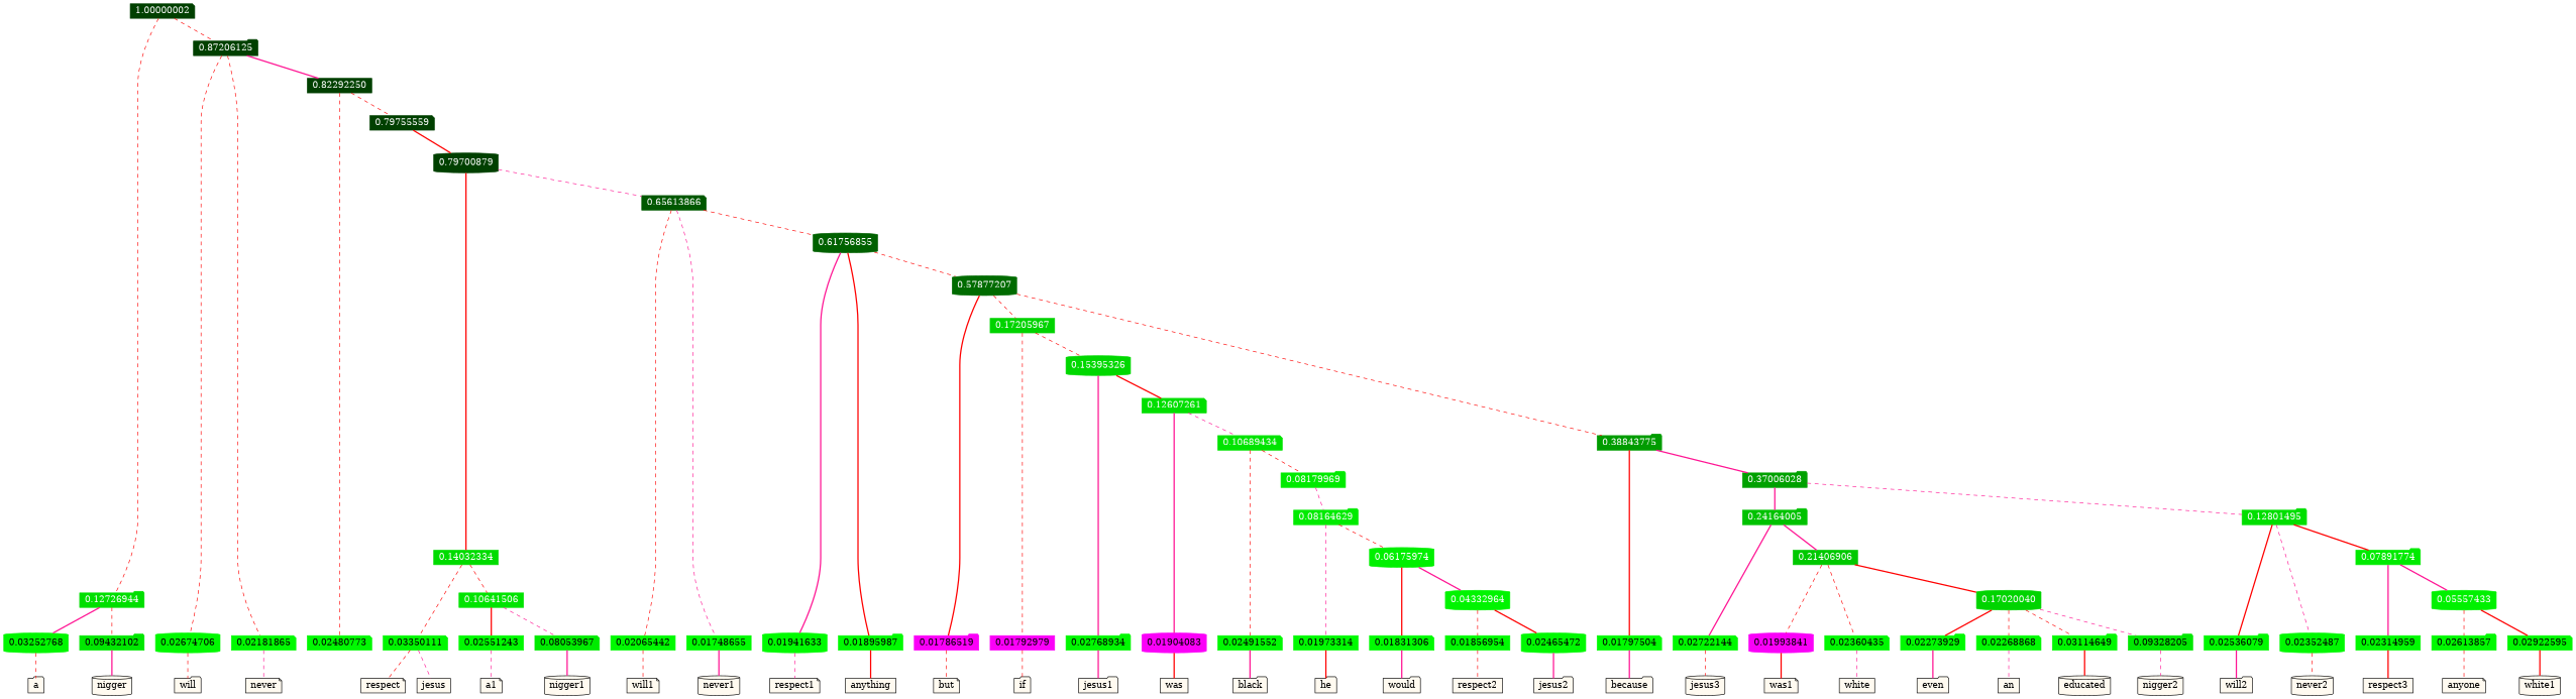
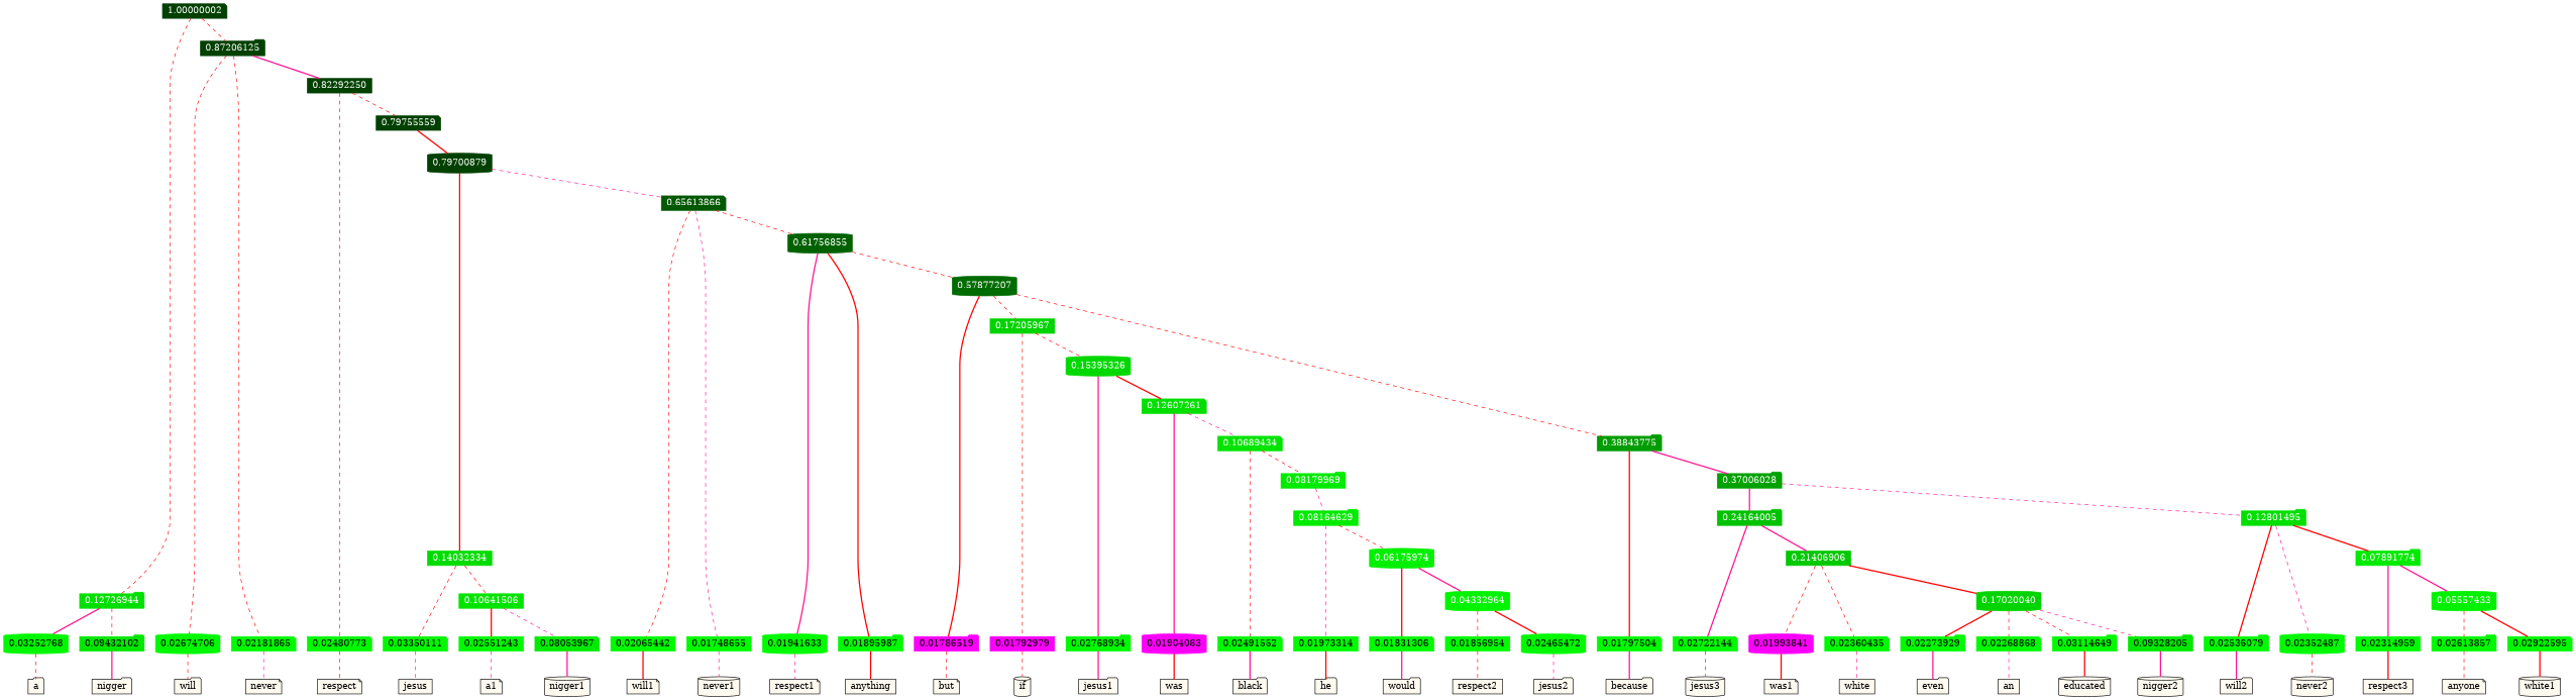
  graph {
    node [color=black format=png nodesep=0.001 ordering=out overlap_scaling=0.01 ranksep=0.001 shape=folder style=filled]
    edge [color=red style=dashed]
    n1 [fillcolor=floralwhite height=0.15 label=a style="filled,solid" width=0.15]
-   n2 [fillcolor=floralwhite height=0.15 label=nigger shape=cylinder style="filled,solid" width=0.15]
+   n2 [fillcolor=floralwhite height=0.15 label=nigger style="filled,solid" width=0.15]
    n3 [fillcolor=floralwhite height=0.15 label=will style="filled,solid" width=0.15]
    n4 [fillcolor=floralwhite height=0.15 label=never shape=note style="filled,solid" width=0.15]
    n5 [fillcolor=floralwhite height=0.15 label=respect shape=note style="filled,solid" width=0.15]
    n6 [fillcolor=floralwhite height=0.15 label=jesus shape=box style="filled,solid" width=0.15]
    n7 [fillcolor=floralwhite height=0.15 label=a1 shape=note style="filled,solid" width=0.15]
    n8 [fillcolor=floralwhite height=0.15 label=nigger1 shape=cylinder style="filled,solid" width=0.15]
    n9 [fillcolor=floralwhite height=0.15 label=will1 shape=note style="filled,solid" width=0.15]
    n10 [fillcolor=floralwhite height=0.15 label=never1 shape=cylinder style="filled,solid" width=0.15]
    n11 [fillcolor=floralwhite height=0.15 label=respect1 shape=note style="filled,solid" width=0.15]
    n12 [fillcolor=floralwhite height=0.15 label=anything shape=box style="filled,solid" width=0.15]
-   n13 [fillcolor=floralwhite height=0.15 label=if style="filled,solid" width=0.15]
+   n13 [fillcolor=floralwhite height=0.15 label=if shape=cylinder style="filled,solid" width=0.15]
    n14 [fillcolor=floralwhite height=0.15 label=jesus1 style="filled,solid" width=0.15]
    n15 [fillcolor=floralwhite height=0.15 label=was shape=box style="filled,solid" width=0.15]
    n16 [fillcolor=floralwhite height=0.15 label=black style="filled,solid" width=0.15]
    n17 [fillcolor=floralwhite height=0.15 label=he style="filled,solid" width=0.15]
    n18 [fillcolor=floralwhite height=0.15 label=would style="filled,solid" width=0.15]
    n19 [fillcolor=floralwhite height=0.15 label=respect2 shape=box style="filled,solid" width=0.15]
    n20 [fillcolor=floralwhite height=0.15 label=jesus2 style="filled,solid" width=0.15]
    n21 [fillcolor=floralwhite height=0.15 label=but shape=note style="filled,solid" width=0.15]
    n22 [fillcolor=floralwhite height=0.15 label=because style="filled,solid" width=0.15]
    n23 [fillcolor=floralwhite height=0.15 label=jesus3 shape=cylinder style="filled,solid" width=0.15]
    n24 [fillcolor=floralwhite height=0.15 label=was1 shape=note style="filled,solid" width=0.15]
    n25 [fillcolor=floralwhite height=0.15 label=white shape=box style="filled,solid" width=0.15]
    n26 [fillcolor=floralwhite height=0.15 label=even style="filled,solid" width=0.15]
    n27 [fillcolor=floralwhite height=0.15 label=an shape=box style="filled,solid" width=0.15]
    n28 [fillcolor=floralwhite height=0.15 label=educated shape=cylinder style="filled,solid" width=0.15]
    n29 [fillcolor=floralwhite height=0.15 label=nigger2 shape=cylinder style="filled,solid" width=0.15]
    n30 [fillcolor=floralwhite height=0.15 label=will2 style="filled,solid" width=0.15]
    n31 [fillcolor=floralwhite height=0.15 label=never2 shape=cylinder style="filled,solid" width=0.15]
    n32 [fillcolor=floralwhite height=0.15 label=respect3 shape=box style="filled,solid" width=0.15]
    n33 [fillcolor=floralwhite height=0.15 label=anyone shape=note style="filled,solid" width=0.15]
    n34 [fillcolor=floralwhite height=0.15 label=white1 shape=cylinder style="filled,solid" width=0.15]
    n35 [color="0.334 1.000 0.967" fontcolor=black height=0.15 label=0.03252768 shape=cylinder width=0.15]
    n36 [color="0.334 1.000 0.906" fontcolor=black height=0.15 label=0.09432102 width=0.15]
    n37 [color="0.334 1.000 0.973" fontcolor=black height=0.15 label=0.02674706 shape=cylinder width=0.15]
    n38 [color="0.334 1.000 0.978" fontcolor=black height=0.15 label=0.02181865 shape=note width=0.15]
    n39 [color="0.334 1.000 0.975" fontcolor=black height=0.15 label=0.02480773 shape=note width=0.15]
    n40 [color="0.334 1.000 0.966" fontcolor=black height=0.15 label=0.03350111 shape=note width=0.15]
    n41 [color="0.334 1.000 0.974" fontcolor=black height=0.15 label=0.02551243 shape=box width=0.15]
    n42 [color="0.334 1.000 0.919" fontcolor=black height=0.15 label=0.08053967 shape=note width=0.15]
    n43 [color="0.334 1.000 0.979" fontcolor=black height=0.15 label=0.02065442 shape=box width=0.15]
    n44 [color="0.334 1.000 0.983" fontcolor=black height=0.15 label=0.01748655 shape=box width=0.15]
    n45 [color="0.334 1.000 0.981" fontcolor=black height=0.15 label=0.01941633 shape=cylinder width=0.15]
    n46 [color="0.334 1.000 0.981" fontcolor=black height=0.15 label=0.01895987 width=0.15]
    n47 [color="0.835 1.000 0.982" fontcolor=black height=0.15 label=0.01792979 shape=box width=0.15]
    n48 [color="0.334 1.000 0.972" fontcolor=black height=0.15 label=0.02768934 width=0.15]
    n49 [color="0.835 1.000 0.981" fontcolor=black height=0.15 label=0.01904083 shape=cylinder width=0.15]
    n50 [color="0.334 1.000 0.975" fontcolor=black height=0.15 label=0.02491552 shape=note width=0.15]
    n51 [color="0.334 1.000 0.980" fontcolor=black height=0.15 label=0.01973314 shape=box width=0.15]
    n52 [color="0.334 1.000 0.982" fontcolor=black height=0.15 label=0.01831306 shape=note width=0.15]
    n53 [color="0.334 1.000 0.981" fontcolor=black height=0.15 label=0.01856954 shape=box width=0.15]
    n54 [color="0.334 1.000 0.975" fontcolor=black height=0.15 label=0.02465472 shape=cylinder width=0.15]
    n55 [color="0.835 1.000 0.982" fontcolor=black height=0.15 label=0.01786519 width=0.15]
    n56 [color="0.334 1.000 0.982" fontcolor=black height=0.15 label=0.01797504 shape=note width=0.15]
    n57 [color="0.334 1.000 0.973" fontcolor=black height=0.15 label=0.02722144 shape=note width=0.15]
    n58 [color="0.835 1.000 0.980" fontcolor=black height=0.15 label=0.01993841 shape=cylinder width=0.15]
    n59 [color="0.334 1.000 0.976" fontcolor=black height=0.15 label=0.02360435 shape=note width=0.15]
    n60 [color="0.334 1.000 0.977" fontcolor=black height=0.15 label=0.02273929 width=0.15]
    n61 [color="0.334 1.000 0.977" fontcolor=black height=0.15 label=0.02268868 shape=note width=0.15]
    n62 [color="0.334 1.000 0.969" fontcolor=black height=0.15 label=0.03114649 width=0.15]
    n63 [color="0.334 1.000 0.907" fontcolor=black height=0.15 label=0.09328205 width=0.15]
    n64 [color="0.334 1.000 0.975" fontcolor=black height=0.15 label=0.02536079 width=0.15]
    n65 [color="0.334 1.000 0.976" fontcolor=black height=0.15 label=0.02352487 shape=cylinder width=0.15]
    n66 [color="0.334 1.000 0.977" fontcolor=black height=0.15 label=0.02314959 shape=box width=0.15]
    n67 [color="0.334 1.000 0.974" fontcolor=black height=0.15 label=0.02613857 width=0.15]
    n68 [color="0.334 1.000 0.971" fontcolor=black height=0.15 label=0.02922595 shape=note width=0.15]
    n69 [color="0.334 1.000 0.250" fontcolor=grey99 height=0.15 label=1.00000002 shape=note width=0.15]
    n70 [color="0.334 1.000 0.873" fontcolor=grey99 height=0.15 label=0.12726944 width=0.15]
    n71 [color="0.334 1.000 0.250" fontcolor=grey99 height=0.15 label=0.87206125 width=0.15]
    n72 [color="0.334 1.000 0.250" fontcolor=grey99 height=0.15 label=0.82292250 shape=box width=0.15]
    n73 [color="0.334 1.000 0.250" fontcolor=grey99 height=0.15 label=0.79755559 shape=note width=0.15]
    n74 [color="0.334 1.000 0.250" fontcolor=grey99 height=0.15 label=0.79700879 shape=cylinder width=0.15]
    n75 [color="0.334 1.000 0.860" fontcolor=grey99 height=0.15 label=0.14032334 shape=box width=0.15]
    n76 [color="0.334 1.000 0.344" fontcolor=grey99 height=0.15 label=0.65613866 shape=note width=0.15]
    n77 [color="0.334 1.000 0.894" fontcolor=grey99 height=0.15 label=0.10641506 shape=box width=0.15]
    n78 [color="0.334 1.000 0.382" fontcolor=grey99 height=0.15 label=0.61756855 shape=cylinder width=0.15]
    n79 [color="0.334 1.000 0.421" fontcolor=grey99 height=0.15 label=0.57877207 shape=cylinder width=0.15]
    n80 [color="0.334 1.000 0.828" fontcolor=grey99 height=0.15 label=0.17205967 shape=box width=0.15]
    n81 [color="0.334 1.000 0.612" fontcolor=grey99 height=0.15 label=0.38843775 width=0.15]
    n82 [color="0.334 1.000 0.846" fontcolor=grey99 height=0.15 label=0.15395326 shape=cylinder width=0.15]
    n83 [color="0.334 1.000 0.630" fontcolor=grey99 height=0.15 label=0.37006028 width=0.15]
    n84 [color="0.334 1.000 0.874" fontcolor=grey99 height=0.15 label=0.12607261 shape=note width=0.15]
    n85 [color="0.334 1.000 0.758" fontcolor=grey99 height=0.15 label=0.24164005 width=0.15]
    n86 [color="0.334 1.000 0.872" fontcolor=grey99 height=0.15 label=0.12801495 width=0.15]
    n87 [color="0.334 1.000 0.893" fontcolor=grey99 height=0.15 label=0.10689434 shape=note width=0.15]
    n88 [color="0.334 1.000 0.786" fontcolor=grey99 height=0.15 label=0.21406906 shape=box width=0.15]
    n89 [color="0.334 1.000 0.921" fontcolor=grey99 height=0.15 label=0.07891774 width=0.15]
    n90 [color="0.334 1.000 0.918" fontcolor=grey99 height=0.15 label=0.08179969 width=0.15]
    n91 [color="0.334 1.000 0.830" fontcolor=grey99 height=0.15 label=0.17020040 shape=cylinder width=0.15]
    n92 [color="0.334 1.000 0.944" fontcolor=grey99 height=0.15 label=0.05557433 shape=cylinder width=0.15]
    n93 [color="0.334 1.000 0.918" fontcolor=grey99 height=0.15 label=0.08164629 width=0.15]
    n94 [color="0.334 1.000 0.938" fontcolor=grey99 height=0.15 label=0.06175974 shape=cylinder width=0.15]
    n95 [color="0.334 1.000 0.957" fontcolor=grey99 height=0.15 label=0.04332964 shape=cylinder width=0.15]
    subgraph sub_1 {
      rank=same
      n1
      n2
      n3
      n4
      n5
      n6
      n7
      n8
      n9
      n10
      n11
      n12
      n13
      n14
      n15
      n16
      n17
      n18
      n19
      n20
      n21
      n22
      n23
      n24
      n25
      n26
      n27
      n28
      n29
      n30
      n31
      n32
      n33
      n34
    }
    subgraph sub_2 {
      rank=same
      n35
      n36
      n37
      n38
      n39
      n40
      n41
      n42
      n43
      n44
      n45
      n46
      n47
      n48
      n49
      n50
      n51
      n52
      n53
      n54
      n55
      n56
      n57
      n58
      n59
      n60
      n61
      n62
      n63
      n64
      n65
      n66
      n67
      n68
    }
    n35 -- n1
    n36 -- n2 [color=deeppink style=bold]
    n37 -- n3
    n38 -- n4 [color=deeppink]
-   n40 -- n5
+   n39 -- n5
    n40 -- n6 [color=deeppink]
    n41 -- n7 [color=deeppink]
    n42 -- n8 [color=deeppink style=bold]
-   n43 -- n9
-   n44 -- n10 [color=deeppink style=bold]
+   n43 -- n9 [style=bold]
+   n44 -- n10 [color=deeppink]
    n45 -- n11 [color=deeppink]
    n46 -- n12 [style=bold]
    n47 -- n13
    n48 -- n14 [color=deeppink style=bold]
    n49 -- n15 [style=bold]
    n50 -- n16 [color=deeppink style=bold]
    n51 -- n17 [style=bold]
    n52 -- n18 [color=deeppink style=bold]
    n53 -- n19
-   n54 -- n20 [color=deeppink style=bold]
+   n54 -- n20 [color=deeppink]
    n55 -- n21
    n56 -- n22 [color=deeppink style=bold]
    n57 -- n23
    n58 -- n24 [style=bold]
    n59 -- n25 [color=deeppink]
    n60 -- n26 [color=deeppink style=bold]
    n61 -- n27 [color=deeppink]
    n62 -- n28 [style=bold]
-   n63 -- n29 [color=deeppink]
+   n63 -- n29 [color=deeppink style=bold]
    n64 -- n30 [color=deeppink style=bold]
    n65 -- n31
    n66 -- n32 [style=bold]
    n67 -- n33
    n68 -- n34 [style=bold]
    n69 -- n70
    n69 -- n71
    n70 -- n35 [color=deeppink style=bold]
    n70 -- n36
    n71 -- n37
    n71 -- n38
    n71 -- n72 [color=deeppink style=bold]
    n72 -- n39
    n72 -- n73
    n73 -- n74 [style=bold]
    n74 -- n75 [style=bold]
    n74 -- n76 [color=deeppink]
    n75 -- n40
    n75 -- n77
    n76 -- n43
    n76 -- n44 [color=deeppink]
    n76 -- n78
    n77 -- n41 [style=bold]
    n77 -- n42 [color=deeppink]
    n78 -- n45 [color=deeppink style=bold]
    n78 -- n46 [style=bold]
    n78 -- n79
    n79 -- n55 [style=bold]
    n79 -- n80
    n79 -- n81
    n80 -- n47
    n80 -- n82
    n81 -- n56 [style=bold]
    n81 -- n83 [color=deeppink style=bold]
    n82 -- n48 [color=deeppink style=bold]
    n82 -- n84 [style=bold]
    n83 -- n85 [color=deeppink style=bold]
    n83 -- n86 [color=deeppink]
    n84 -- n49 [color=deeppink style=bold]
    n84 -- n87 [color=deeppink]
    n85 -- n57 [color=deeppink style=bold]
    n85 -- n88 [color=deeppink style=bold]
    n86 -- n64 [style=bold]
    n86 -- n65 [color=deeppink]
    n86 -- n89 [style=bold]
    n87 -- n50
    n87 -- n90
    n88 -- n58
    n88 -- n59
    n88 -- n91 [style=bold]
    n89 -- n66 [color=deeppink style=bold]
    n89 -- n92 [color=deeppink style=bold]
    n90 -- n93 [color=deeppink]
    n91 -- n60 [style=bold]
    n91 -- n61
    n91 -- n62
    n91 -- n63 [color=deeppink]
    n92 -- n67
    n92 -- n68 [style=bold]
    n93 -- n51 [color=deeppink]
    n93 -- n94
    n94 -- n52 [style=bold]
    n94 -- n95 [color=deeppink style=bold]
    n95 -- n53
    n95 -- n54 [style=bold]
  }
